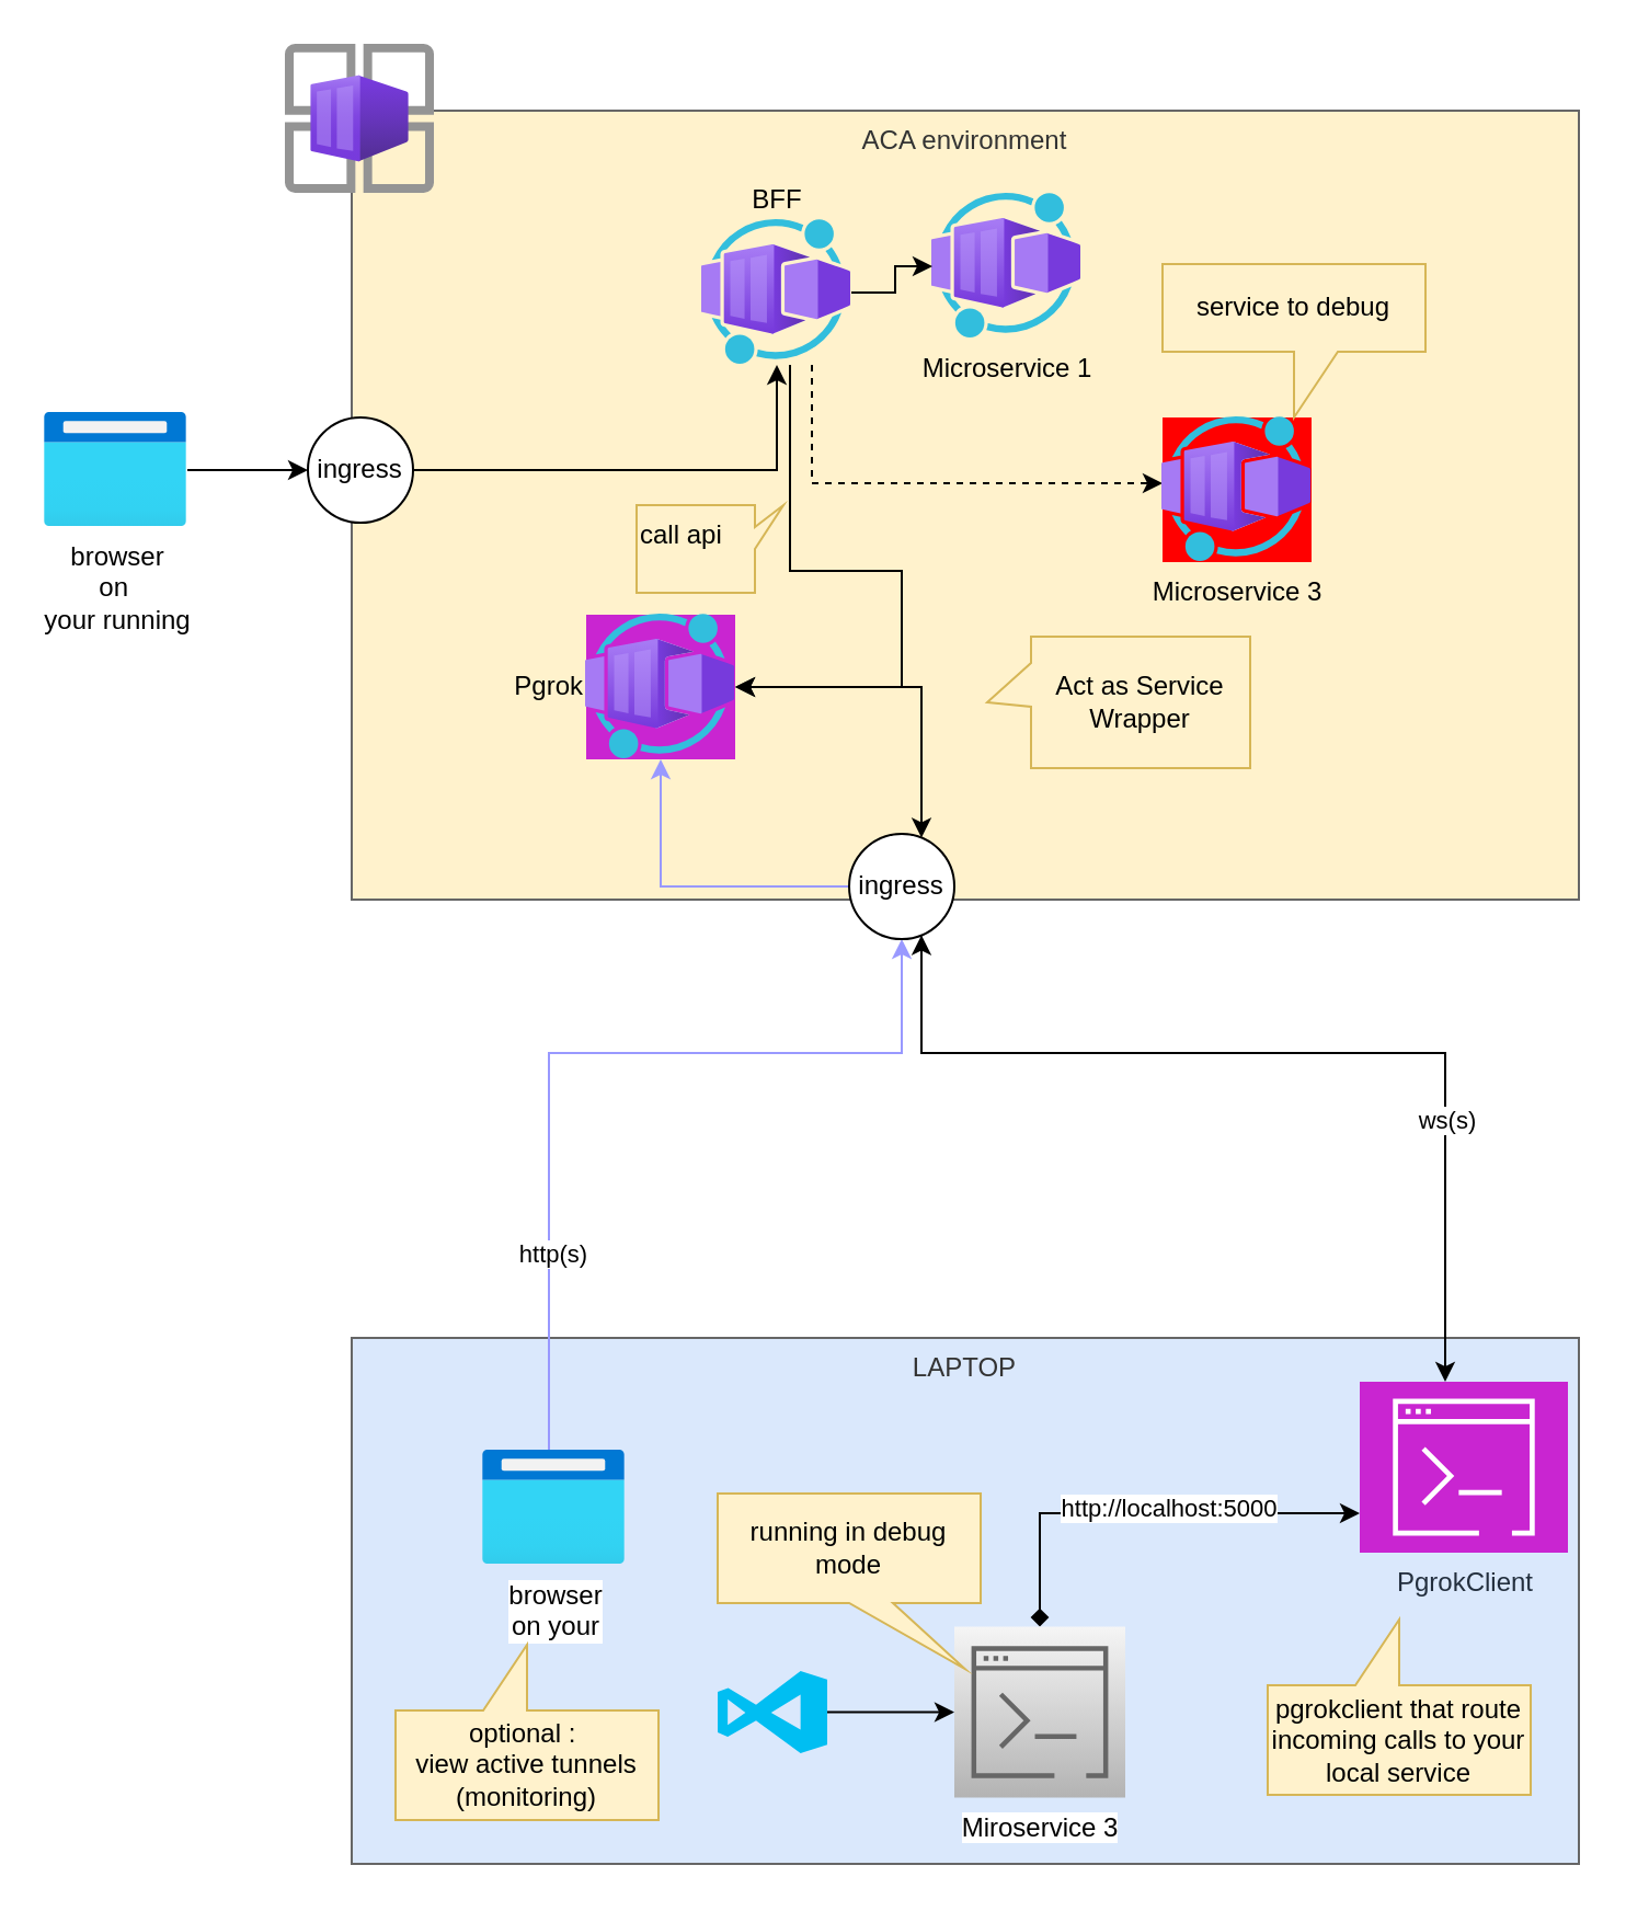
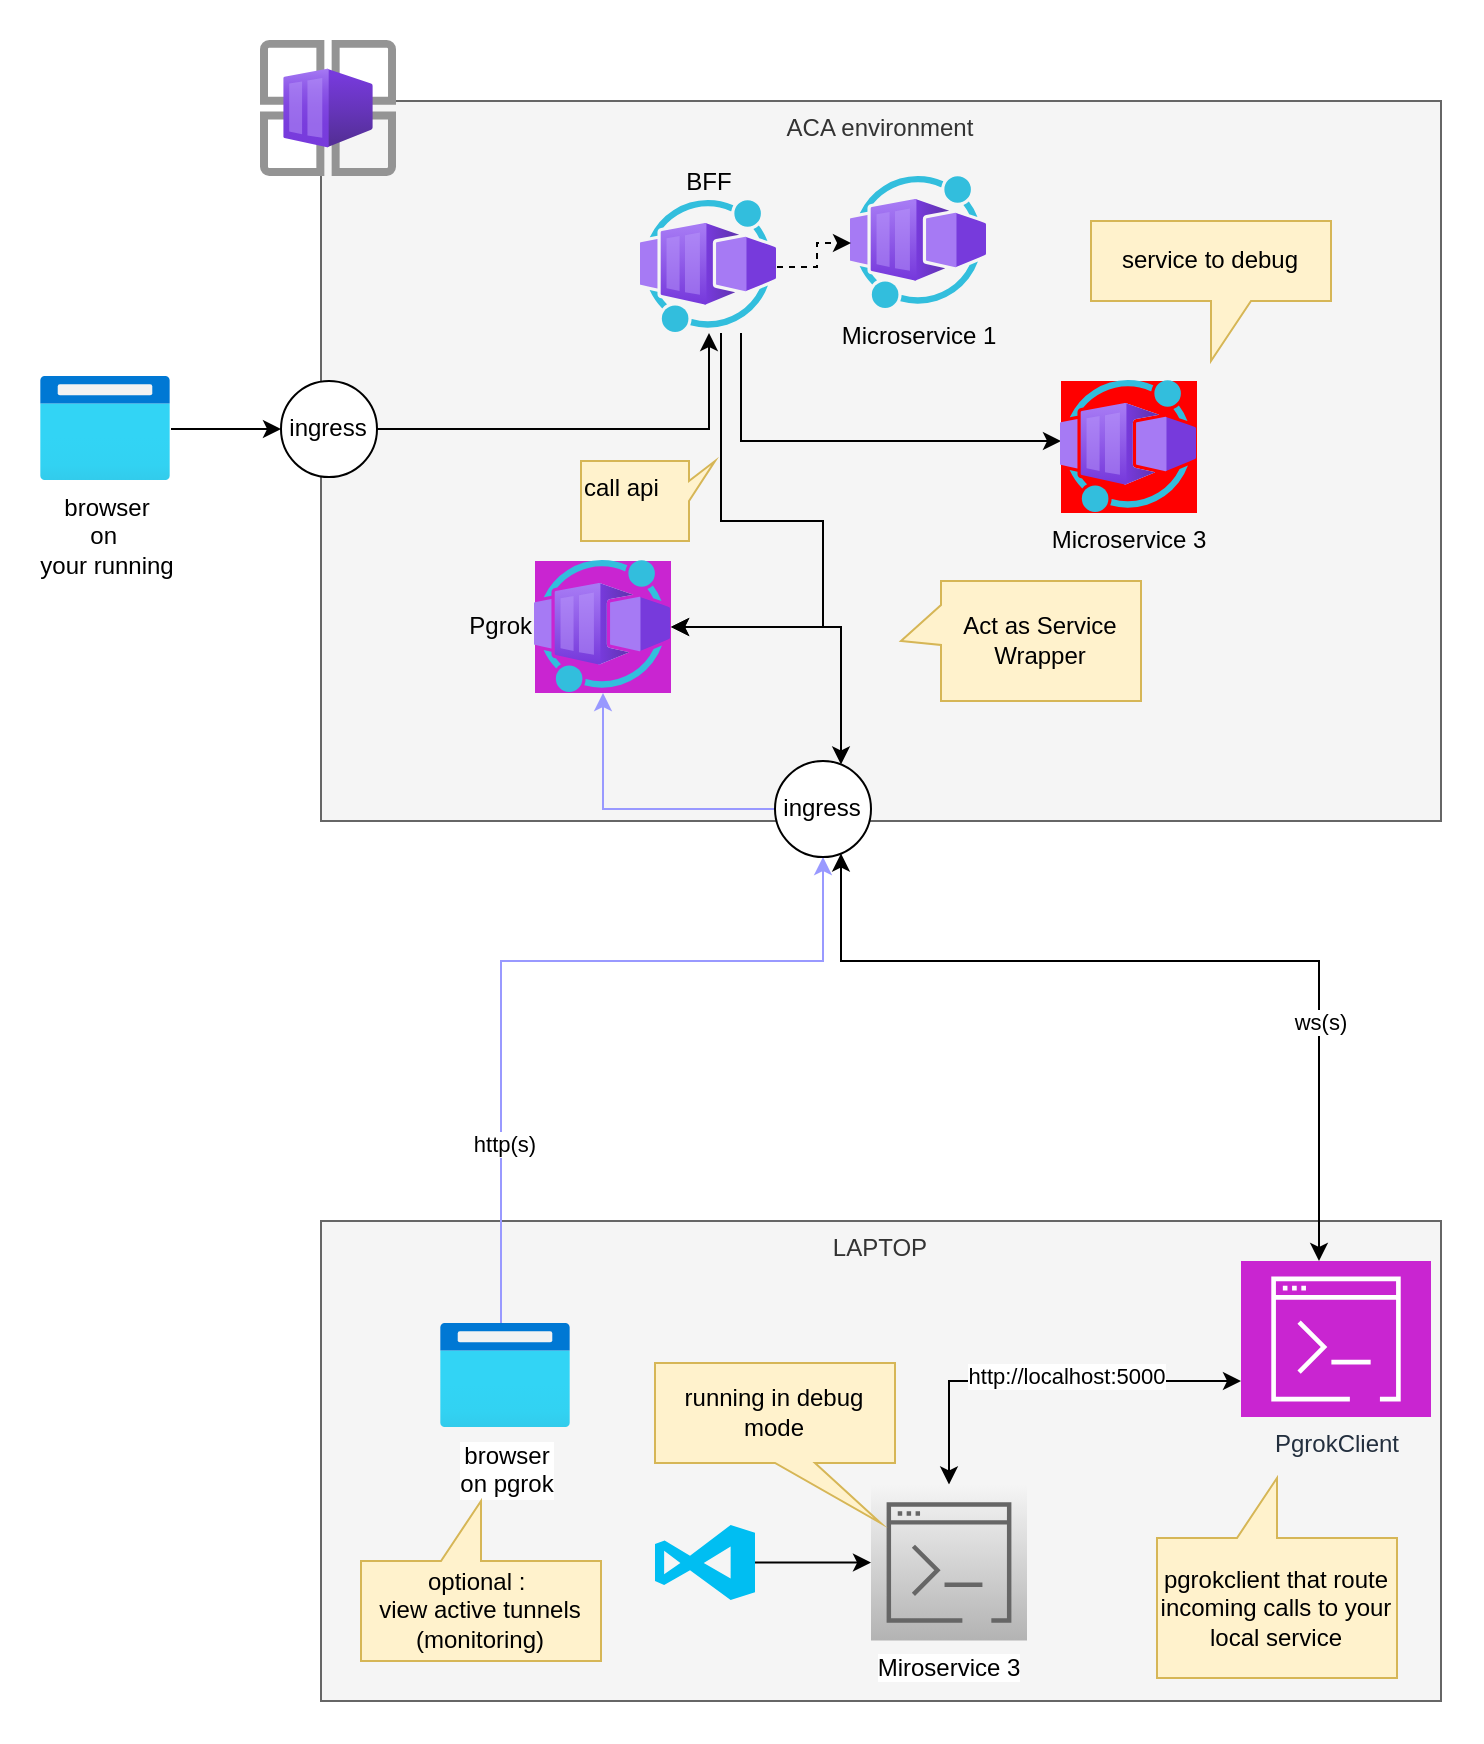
  <mxCell id="0" />
  <mxCell id="1" parent="0" />
- <mxCell id="2" value="ACA environment" style="rounded=0;whiteSpace=wrap;html=1;fillColor=#fff2cc;fontColor=#333333;strokeColor=#666666;verticalAlign=top;" vertex="1" parent="1"><mxGeometry x="160" y="50" width="560" height="360" as="geometry" /></mxCell>
+ <mxCell id="2" value="ACA environment" style="rounded=0;whiteSpace=wrap;html=1;fillColor=#f5f5f5;fontColor=#333333;strokeColor=#666666;verticalAlign=top;" vertex="1" parent="1"><mxGeometry x="160" y="50" width="560" height="360" as="geometry" /></mxCell>
  <mxCell id="3" value="" style="image;aspect=fixed;html=1;points=[];align=center;fontSize=12;image=img/lib/azure2/other/Container_App_Environments.svg;" vertex="1" parent="1"><mxGeometry x="130" y="20" width="68" height="68" as="geometry" /></mxCell>
  <mxCell id="4" value="Microservice 1" style="image;aspect=fixed;html=1;points=[];align=center;fontSize=12;image=img/lib/azure2/other/Worker_Container_App.svg;labelBackgroundColor=none;" vertex="1" parent="1"><mxGeometry x="425" y="88" width="68" height="66" as="geometry" /></mxCell>
- <mxCell id="5" style="edgeStyle=orthogonalEdgeStyle;rounded=0;orthogonalLoop=1;jettySize=auto;html=1;" edge="1" parent="1" source="8" target="4"><mxGeometry relative="1" as="geometry" /></mxCell>
- <mxCell id="6" style="edgeStyle=orthogonalEdgeStyle;rounded=0;orthogonalLoop=1;jettySize=auto;html=1;dashed=1;" edge="1" parent="1" source="8" target="23"><mxGeometry relative="1" as="geometry"><Array as="points"><mxPoint x="370" y="140" /><mxPoint x="370" y="220" /></Array></mxGeometry></mxCell>
+ <mxCell id="5" style="edgeStyle=orthogonalEdgeStyle;rounded=0;orthogonalLoop=1;jettySize=auto;html=1;dashed=1;" edge="1" parent="1" source="8" target="4"><mxGeometry relative="1" as="geometry" /></mxCell>
+ <mxCell id="6" style="edgeStyle=orthogonalEdgeStyle;rounded=0;orthogonalLoop=1;jettySize=auto;html=1;dashed=0;" edge="1" parent="1" source="8" target="23"><mxGeometry relative="1" as="geometry"><Array as="points"><mxPoint x="370" y="140" /><mxPoint x="370" y="220" /></Array></mxGeometry></mxCell>
  <mxCell id="7" style="edgeStyle=orthogonalEdgeStyle;rounded=0;orthogonalLoop=1;jettySize=auto;html=1;" edge="1" parent="1" source="8" target="9"><mxGeometry relative="1" as="geometry"><Array as="points"><mxPoint x="360" y="140" /><mxPoint x="360" y="260" /><mxPoint x="411" y="260" /></Array></mxGeometry></mxCell>
  <mxCell id="8" value="BFF" style="image;aspect=fixed;html=1;points=[];align=center;fontSize=12;image=img/lib/azure2/other/Worker_Container_App.svg;labelBackgroundColor=none;labelPosition=center;verticalLabelPosition=top;verticalAlign=bottom;" vertex="1" parent="1"><mxGeometry x="320" y="100" width="68" height="66" as="geometry" /></mxCell>
  <mxCell id="9" value="Pgrok" style="image;aspect=fixed;html=1;points=[];align=right;fontSize=12;image=img/lib/azure2/other/Worker_Container_App.svg;labelPosition=left;verticalLabelPosition=middle;verticalAlign=middle;labelBackgroundColor=none;imageBackground=#c925d1;" vertex="1" parent="1"><mxGeometry x="267" y="280" width="68" height="66" as="geometry" /></mxCell>
- <mxCell id="10" value="LAPTOP" style="rounded=0;whiteSpace=wrap;html=1;fillColor=#dae8fc;fontColor=#333333;strokeColor=#666666;verticalAlign=top;" vertex="1" parent="1"><mxGeometry x="160" y="610" width="560" height="240" as="geometry" /></mxCell>
+ <mxCell id="10" value="LAPTOP" style="rounded=0;whiteSpace=wrap;html=1;fillColor=#f5f5f5;fontColor=#333333;strokeColor=#666666;verticalAlign=top;" vertex="1" parent="1"><mxGeometry x="160" y="610" width="560" height="240" as="geometry" /></mxCell>
  <mxCell id="11" style="edgeStyle=orthogonalEdgeStyle;rounded=0;orthogonalLoop=1;jettySize=auto;html=1;" edge="1" parent="1" source="12" target="31"><mxGeometry relative="1" as="geometry" /></mxCell>
  <mxCell id="12" value="" style="verticalLabelPosition=bottom;html=1;verticalAlign=top;align=center;strokeColor=none;fillColor=#00BEF2;shape=mxgraph.azure.visual_studio_online;" vertex="1" parent="1"><mxGeometry x="327" y="762" width="50" height="37.5" as="geometry" /></mxCell>
  <mxCell id="13" style="edgeStyle=orthogonalEdgeStyle;rounded=0;orthogonalLoop=1;jettySize=auto;html=1;strokeColor=#9999FF;" edge="1" parent="1" source="15" target="20"><mxGeometry relative="1" as="geometry"><Array as="points"><mxPoint x="250" y="480" /><mxPoint x="411" y="480" /></Array></mxGeometry></mxCell>
  <mxCell id="14" value="http(s)" style="edgeLabel;html=1;align=center;verticalAlign=middle;resizable=0;points=[];" vertex="1" connectable="0" parent="13"><mxGeometry x="-0.543" y="-1" relative="1" as="geometry"><mxPoint as="offset" /></mxGeometry></mxCell>
- <mxCell id="15" value="browser&lt;div&gt;on your&lt;/div&gt;" style="image;aspect=fixed;html=1;points=[];align=center;fontSize=12;image=img/lib/azure2/general/Browser.svg;" vertex="1" parent="1"><mxGeometry x="220" y="661.5" width="65" height="52" as="geometry" /></mxCell>
+ <mxCell id="15" value="browser&lt;div&gt;on pgrok&lt;/div&gt;" style="image;aspect=fixed;html=1;points=[];align=center;fontSize=12;image=img/lib/azure2/general/Browser.svg;" vertex="1" parent="1"><mxGeometry x="220" y="661.5" width="65" height="52" as="geometry" /></mxCell>
  <mxCell id="16" style="edgeStyle=orthogonalEdgeStyle;rounded=0;orthogonalLoop=1;jettySize=auto;html=1;" edge="1" parent="1" source="17" target="8"><mxGeometry relative="1" as="geometry" /></mxCell>
  <mxCell id="17" value="ingress" style="ellipse;whiteSpace=wrap;html=1;aspect=fixed;" vertex="1" parent="1"><mxGeometry x="140" y="190" width="48" height="48" as="geometry" /></mxCell>
  <mxCell id="18" style="edgeStyle=orthogonalEdgeStyle;rounded=0;orthogonalLoop=1;jettySize=auto;html=1;strokeColor=#9999FF;" edge="1" parent="1" source="20" target="9"><mxGeometry relative="1" as="geometry" /></mxCell>
  <mxCell id="19" style="edgeStyle=orthogonalEdgeStyle;rounded=0;orthogonalLoop=1;jettySize=auto;html=1;startArrow=classic;startFill=1;" edge="1" parent="1" source="20" target="9"><mxGeometry relative="1" as="geometry"><Array as="points"><mxPoint x="420" y="350" /><mxPoint x="420" y="350" /></Array></mxGeometry></mxCell>
  <mxCell id="20" value="ingress" style="ellipse;whiteSpace=wrap;html=1;aspect=fixed;" vertex="1" parent="1"><mxGeometry x="387" y="380" width="48" height="48" as="geometry" /></mxCell>
  <mxCell id="21" style="edgeStyle=orthogonalEdgeStyle;rounded=0;orthogonalLoop=1;jettySize=auto;html=1;entryX=0;entryY=0.5;entryDx=0;entryDy=0;" edge="1" parent="1" source="22" target="17"><mxGeometry relative="1" as="geometry" /></mxCell>
  <mxCell id="22" value="browser&lt;div&gt;on&amp;nbsp;&lt;/div&gt;&lt;div&gt;your running&lt;/div&gt;" style="image;aspect=fixed;html=1;points=[];align=center;fontSize=12;image=img/lib/azure2/general/Browser.svg;" vertex="1" parent="1"><mxGeometry x="20" y="188" width="65" height="52" as="geometry" /></mxCell>
  <mxCell id="23" value="Microservice 3" style="image;aspect=fixed;html=1;points=[];align=center;fontSize=12;image=img/lib/azure2/other/Worker_Container_App.svg;imageBackground=#FF0000;labelBackgroundColor=none;" vertex="1" parent="1"><mxGeometry x="530" y="190" width="68" height="66" as="geometry" /></mxCell>
  <mxCell id="24" value="&lt;div&gt;optional :&amp;nbsp;&lt;/div&gt;view active tunnels&lt;div&gt;(monitoring)&lt;/div&gt;" style="shape=callout;whiteSpace=wrap;html=1;perimeter=calloutPerimeter;direction=west;fillColor=#fff2cc;strokeColor=#d6b656;" vertex="1" parent="1"><mxGeometry x="180" y="750" width="120" height="80" as="geometry" /></mxCell>
- <mxCell id="25" value="service to debug" style="shape=callout;whiteSpace=wrap;html=1;perimeter=calloutPerimeter;direction=east;fillColor=#fff2cc;strokeColor=#d6b656;" vertex="1" parent="1"><mxGeometry x="530" y="120" width="120" height="70" as="geometry" /></mxCell>
+ <mxCell id="25" value="service to debug" style="shape=callout;whiteSpace=wrap;html=1;perimeter=calloutPerimeter;direction=east;fillColor=#fff2cc;strokeColor=#d6b656;" vertex="1" parent="1"><mxGeometry x="545" y="110" width="120" height="70" as="geometry" /></mxCell>
  <mxCell id="26" style="edgeStyle=orthogonalEdgeStyle;rounded=0;orthogonalLoop=1;jettySize=auto;html=1;startArrow=classic;startFill=1;" edge="1" parent="1" source="30" target="20"><mxGeometry relative="1" as="geometry"><Array as="points"><mxPoint x="659" y="480" /><mxPoint x="420" y="480" /></Array></mxGeometry></mxCell>
  <mxCell id="27" value="ws(s)" style="edgeLabel;html=1;align=center;verticalAlign=middle;resizable=0;points=[];" vertex="1" connectable="0" parent="26"><mxGeometry x="-0.46" relative="1" as="geometry"><mxPoint as="offset" /></mxGeometry></mxCell>
- <mxCell id="28" style="edgeStyle=orthogonalEdgeStyle;rounded=0;orthogonalLoop=1;jettySize=auto;html=1;startArrow=classic;startFill=1;endArrow=diamond;" edge="1" parent="1" source="30" target="31"><mxGeometry relative="1" as="geometry"><Array as="points"><mxPoint x="474" y="690" /></Array></mxGeometry></mxCell>
+ <mxCell id="28" style="edgeStyle=orthogonalEdgeStyle;rounded=0;orthogonalLoop=1;jettySize=auto;html=1;startArrow=classic;startFill=1;" edge="1" parent="1" source="30" target="31"><mxGeometry relative="1" as="geometry"><Array as="points"><mxPoint x="474" y="690" /></Array></mxGeometry></mxCell>
  <mxCell id="29" value="http://localhost:5000" style="edgeLabel;html=1;align=center;verticalAlign=middle;resizable=0;points=[];" vertex="1" connectable="0" parent="28"><mxGeometry x="-0.108" y="-3" relative="1" as="geometry"><mxPoint as="offset" /></mxGeometry></mxCell>
  <mxCell id="30" value="PgrokClient" style="sketch=0;points=[[0,0,0],[0.25,0,0],[0.5,0,0],[0.75,0,0],[1,0,0],[0,1,0],[0.25,1,0],[0.5,1,0],[0.75,1,0],[1,1,0],[0,0.25,0],[0,0.5,0],[0,0.75,0],[1,0.25,0],[1,0.5,0],[1,0.75,0]];outlineConnect=0;fontColor=#232F3E;fillColor=#C925D1;strokeColor=#ffffff;dashed=0;verticalLabelPosition=bottom;verticalAlign=top;align=center;html=1;fontSize=12;fontStyle=0;aspect=fixed;shape=mxgraph.aws4.resourceIcon;resIcon=mxgraph.aws4.command_line_interface;" vertex="1" parent="1"><mxGeometry x="620" y="630" width="95" height="78" as="geometry" /></mxCell>
  <mxCell id="31" value="Miroservice 3" style="sketch=0;points=[[0,0,0],[0.25,0,0],[0.5,0,0],[0.75,0,0],[1,0,0],[0,1,0],[0.25,1,0],[0.5,1,0],[0.75,1,0],[1,1,0],[0,0.25,0],[0,0.5,0],[0,0.75,0],[1,0.25,0],[1,0.5,0],[1,0.75,0]];outlineConnect=0;fillColor=#f5f5f5;strokeColor=#666666;dashed=0;verticalLabelPosition=bottom;verticalAlign=top;align=center;html=1;fontSize=12;fontStyle=0;aspect=fixed;shape=mxgraph.aws4.resourceIcon;resIcon=mxgraph.aws4.command_line_interface;labelBackgroundColor=default;gradientColor=#b3b3b3;" vertex="1" parent="1"><mxGeometry x="435" y="741.75" width="78" height="78" as="geometry" /></mxCell>
- <mxCell id="32" value="pgrokclient that route&lt;div&gt;incoming calls to your local service&lt;/div&gt;" style="shape=callout;whiteSpace=wrap;html=1;perimeter=calloutPerimeter;direction=west;fillColor=#fff2cc;strokeColor=#d6b656;" vertex="1" parent="1"><mxGeometry x="578" y="738.5" width="120" height="80" as="geometry" /></mxCell>
+ <mxCell id="32" value="pgrokclient that route&lt;div&gt;incoming calls to your local service&lt;/div&gt;" style="shape=callout;whiteSpace=wrap;html=1;perimeter=calloutPerimeter;direction=west;fillColor=#fff2cc;strokeColor=#d6b656;" vertex="1" parent="1"><mxGeometry x="578" y="738.5" width="120" height="100" as="geometry" /></mxCell>
  <mxCell id="33" value="running in debug mode" style="shape=callout;whiteSpace=wrap;html=1;perimeter=calloutPerimeter;direction=east;fillColor=#fff2cc;strokeColor=#d6b656;position2=0.94;" vertex="1" parent="1"><mxGeometry x="327" y="681" width="120" height="80" as="geometry" /></mxCell>
  <mxCell id="34" value="call api" style="shape=callout;whiteSpace=wrap;html=1;perimeter=calloutPerimeter;direction=north;fillColor=#fff2cc;strokeColor=#d6b656;base=10;size=13;position=0.5;position2=1;verticalAlign=top;align=left;" vertex="1" parent="1"><mxGeometry x="290" y="230" width="67" height="40" as="geometry" /></mxCell>
  <mxCell id="35" value="Act as Service Wrapper" style="shape=callout;whiteSpace=wrap;html=1;perimeter=calloutPerimeter;direction=south;fillColor=#fff2cc;strokeColor=#d6b656;size=20;position=0.2;" vertex="1" parent="1"><mxGeometry x="450" y="290" width="120" height="60" as="geometry" /></mxCell>
